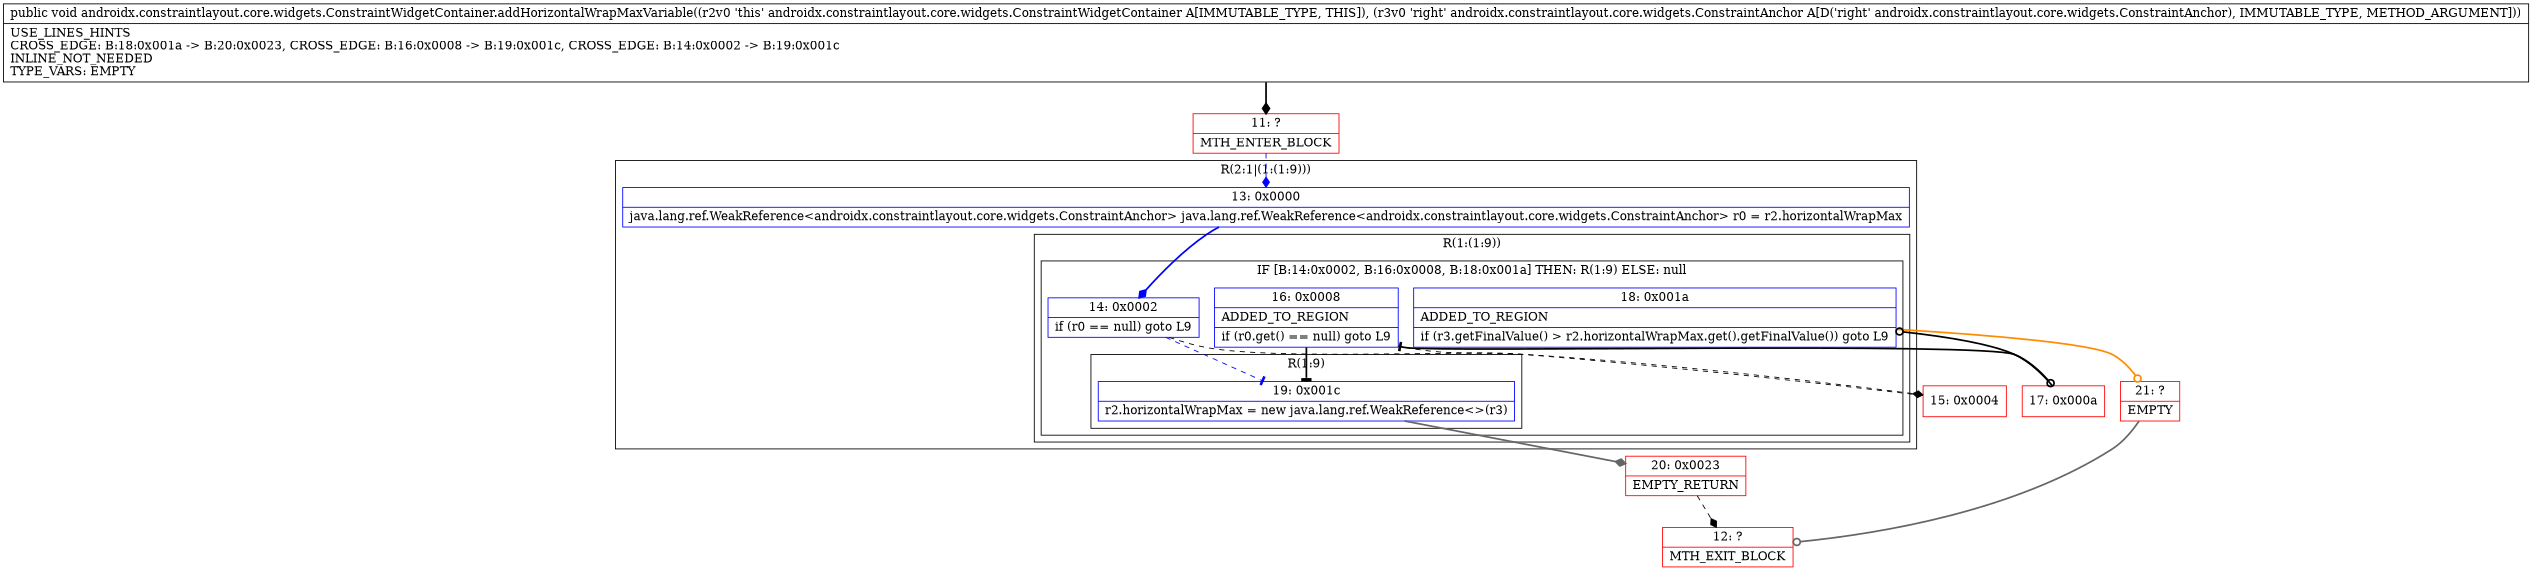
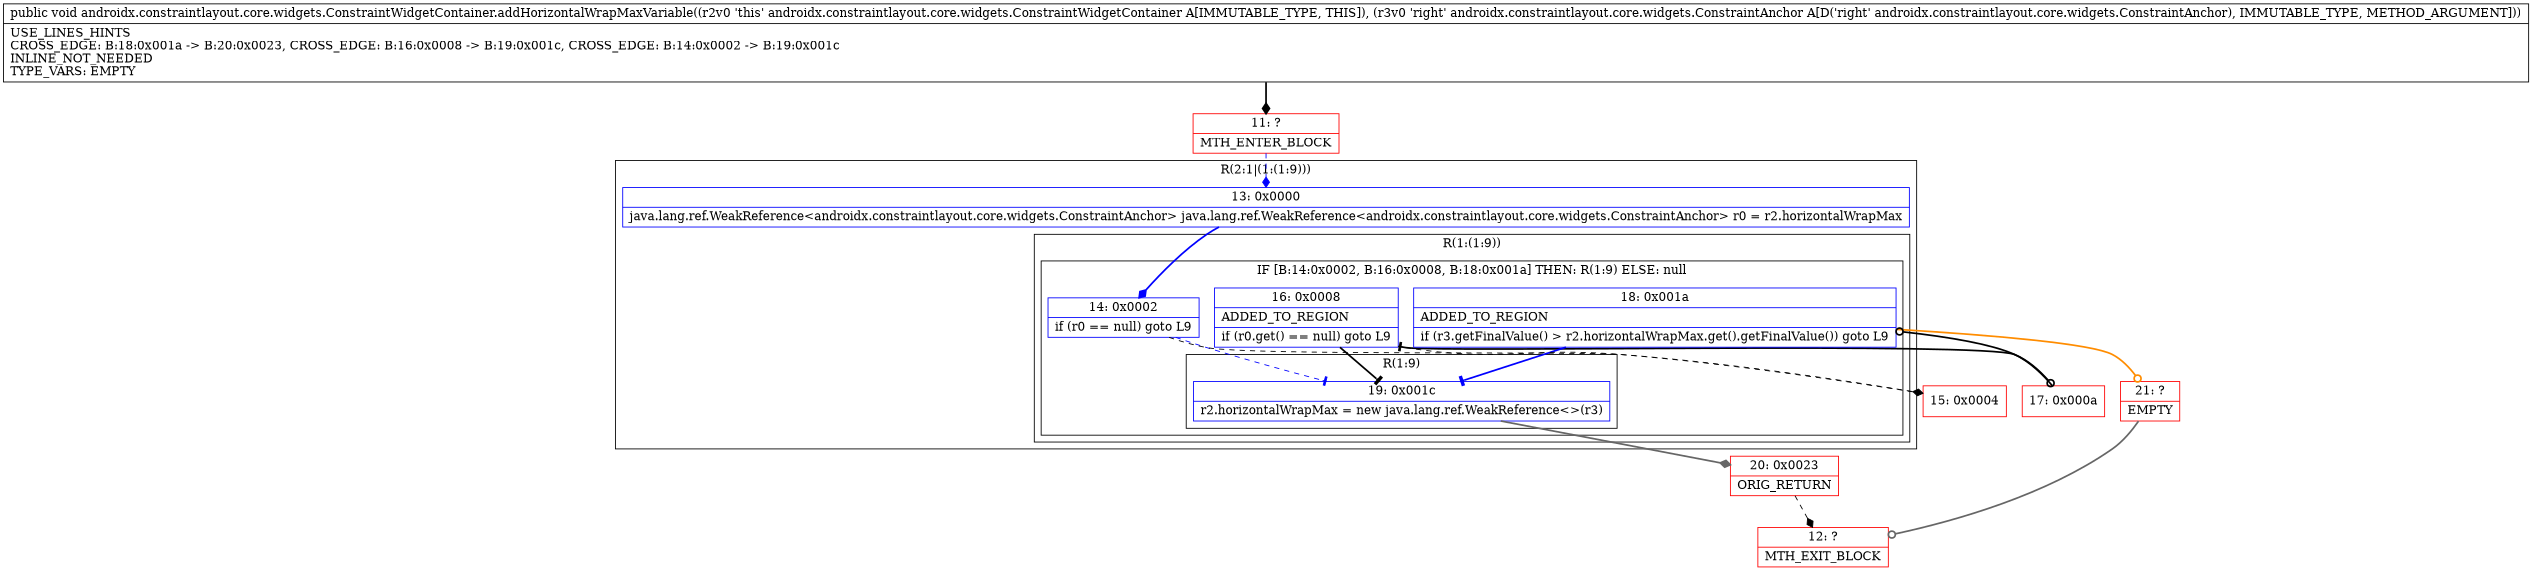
  digraph {
    node [color=red shape=record]
    edge [arrowhead=diamond color=black style=bold]
    n1 [color=blue label="{19\:\ 0x001c|r2.horizontalWrapMax = new java.lang.ref.WeakReference\<\>(r3)\l}"]
    n2 [color=blue label="{14\:\ 0x0002|if (r0 == null) goto L9\l}"]
    n3 [color=blue label="{16\:\ 0x0008|ADDED_TO_REGION\l|if (r0.get() == null) goto L9\l}"]
    n4 [color=blue label="{18\:\ 0x001a|ADDED_TO_REGION\l|if (r3.getFinalValue() \> r2.horizontalWrapMax.get().getFinalValue()) goto L9\l}"]
    n5 [color=blue label="{13\:\ 0x0000|java.lang.ref.WeakReference\<androidx.constraintlayout.core.widgets.ConstraintAnchor\> java.lang.ref.WeakReference\<androidx.constraintlayout.core.widgets.ConstraintAnchor\> r0 = r2.horizontalWrapMax\l}"]
-   n6 [label="{20\:\ 0x0023|EMPTY_RETURN\l}"]
+   n6 [label="{20\:\ 0x0023|ORIG_RETURN\l}"]
    n7 [label="{15\:\ 0x0004}"]
    n8 [label="{17\:\ 0x000a}"]
    n9 [label="{21\:\ ?|EMPTY\l}"]
    n10 [label="{12\:\ ?|MTH_EXIT_BLOCK\l}"]
    n11 [label="{11\:\ ?|MTH_ENTER_BLOCK\l}"]
    n12 [label="{public void androidx.constraintlayout.core.widgets.ConstraintWidgetContainer.addHorizontalWrapMaxVariable((r2v0 'this' androidx.constraintlayout.core.widgets.ConstraintWidgetContainer A[IMMUTABLE_TYPE, THIS]), (r3v0 'right' androidx.constraintlayout.core.widgets.ConstraintAnchor A[D('right' androidx.constraintlayout.core.widgets.ConstraintAnchor), IMMUTABLE_TYPE, METHOD_ARGUMENT]))  | USE_LINES_HINTS\lCROSS_EDGE: B:18:0x001a \-\> B:20:0x0023, CROSS_EDGE: B:16:0x0008 \-\> B:19:0x001c, CROSS_EDGE: B:14:0x0002 \-\> B:19:0x001c\lINLINE_NOT_NEEDED\lTYPE_VARS: EMPTY\l}" color=""]
    subgraph cluster_1 {
      label="R(2:1|(1:(1:9)))"
      n5
      subgraph cluster_2 {
        label="R(1:(1:9))"
        subgraph cluster_3 {
          label="IF [B:14:0x0002, B:16:0x0008, B:18:0x001a] THEN: R(1:9) ELSE: null"
          n2
          n3
          n4
          subgraph cluster_4 {
            label="R(1:9)"
            n1
          }
        }
      }
    }
    n1 -> n6 [color=gray40]
    n2 -> n1 [arrowhead=tee color=blue style=dashed]
    n2 -> n7 [style=dashed]
    n3 -> n1 [arrowhead=tee]
    n3 -> n8 [arrowhead=odot]
+   n4 -> n1 [arrowhead=tee color=blue]
    n4 -> n9 [arrowhead=odot color=darkorange]
    n5 -> n2 [color=blue]
    n6 -> n10 [style=dashed]
    n7 -> n3 [arrowhead=tee style=dashed]
    n8 -> n4 [arrowhead=odot]
    n9 -> n10 [arrowhead=odot color=gray40]
    n11 -> n5 [color=blue style=dashed]
    n12 -> n11
  }
